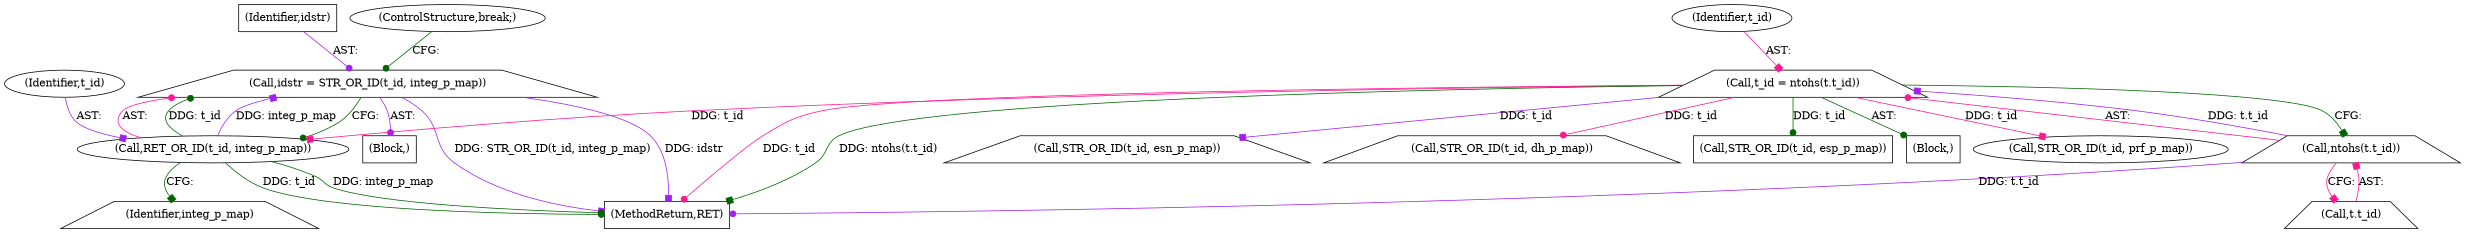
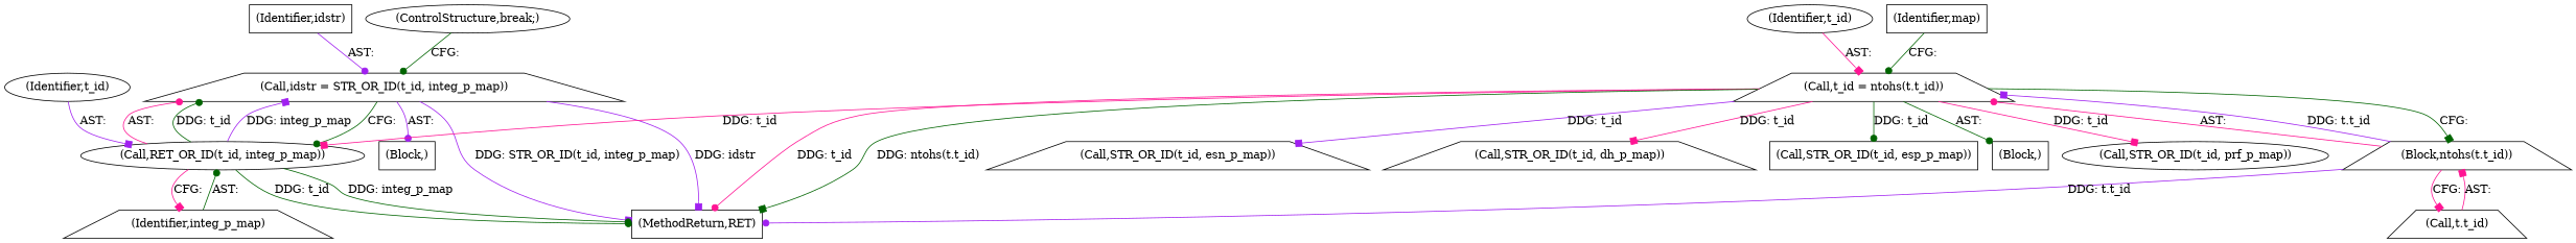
  digraph {
    node [shape=trapezium]
    edge [arrowhead=dot color=darkgreen]
    n1 [label="(Call,idstr = STR_OR_ID(t_id, integ_p_map))"]
    n2 [label="(Call,RET_OR_ID(t_id, integ_p_map))" shape=ellipse]
    n3 [label="(Block,)" shape=box]
    n4 [label="(MethodReturn,RET)" shape=box]
    n5 [label="(Identifier,integ_p_map)"]
    n6 [label="(Call,t_id = ntohs(t.t_id))"]
-   n7 [label="(Call,ntohs(t.t_id))"]
+   n7 [label="(Block,ntohs(t.t_id))"]
    n8 [label="(Call,STR_OR_ID(t_id, esn_p_map))"]
    n9 [label="(Call,STR_OR_ID(t_id, dh_p_map))"]
    n10 [label="(Call,STR_OR_ID(t_id, esp_p_map))" shape=box]
    n11 [label="(Block,)" shape=box]
    n12 [label="(Call,STR_OR_ID(t_id, prf_p_map))" shape=ellipse]
    n13 [label="(Call,t.t_id)"]
    n14 [label="(Identifier,idstr)" shape=box]
    n15 [label="(Identifier,t_id)" shape=ellipse]
    n16 [label="(ControlStructure,break;)" shape=ellipse]
+   n17 [label="(Identifier,map)" shape=box]
    n18 [label="(Identifier,t_id)" shape=ellipse]
    n1 -> n2 [label="CFG: "]
    n1 -> n3 [color=purple label="AST: "]
    n1 -> n4 [arrowhead=box color=purple label="DDG: STR_OR_ID(t_id, integ_p_map)"]
    n1 -> n4 [arrowhead=box color=purple label="DDG: idstr"]
    n2 -> n1 [color=deeppink label="AST: "]
    n2 -> n1 [label="DDG: t_id"]
    n2 -> n1 [arrowhead=box color=purple label="DDG: integ_p_map"]
    n2 -> n4 [label="DDG: t_id"]
    n2 -> n4 [label="DDG: integ_p_map"]
-   n2 -> n5 [arrowhead=box label="CFG: "]
+   n2 -> n5 [arrowhead=box color=deeppink label="CFG: "]
+   n5 -> n2 [label="AST: "]
    n6 -> n2 [arrowhead=box color=deeppink label="DDG: t_id"]
    n6 -> n4 [color=deeppink label="DDG: t_id"]
    n6 -> n4 [arrowhead=box label="DDG: ntohs(t.t_id)"]
    n6 -> n7 [arrowhead=box label="CFG: "]
    n6 -> n8 [arrowhead=box color=purple label="DDG: t_id"]
-   n6 -> n9 [color=deeppink label="DDG: t_id"]
+   n6 -> n9 [arrowhead=box color=deeppink label="DDG: t_id"]
    n6 -> n10 [label="DDG: t_id"]
    n6 -> n11 [label="AST: "]
    n6 -> n12 [arrowhead=box color=deeppink label="DDG: t_id"]
    n7 -> n4 [color=purple label="DDG: t.t_id"]
    n7 -> n6 [color=deeppink label="AST: "]
    n7 -> n6 [arrowhead=box color=purple label="DDG: t.t_id"]
    n7 -> n13 [arrowhead=box color=deeppink label="CFG: "]
    n13 -> n7 [arrowhead=box color=deeppink label="AST: "]
    n14 -> n1 [color=purple label="AST: "]
    n15 -> n6 [arrowhead=box color=deeppink label="AST: "]
    n16 -> n1 [label="CFG: "]
+   n17 -> n6 [label="CFG: "]
    n18 -> n2 [arrowhead=box color=purple label="AST: "]
  }
